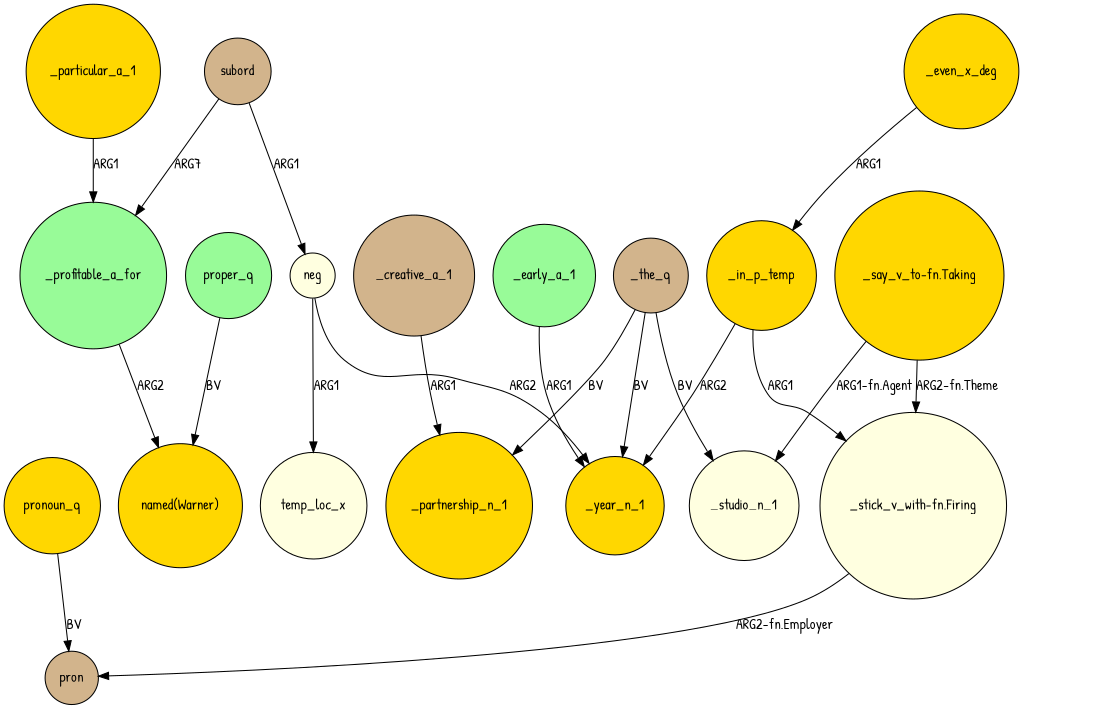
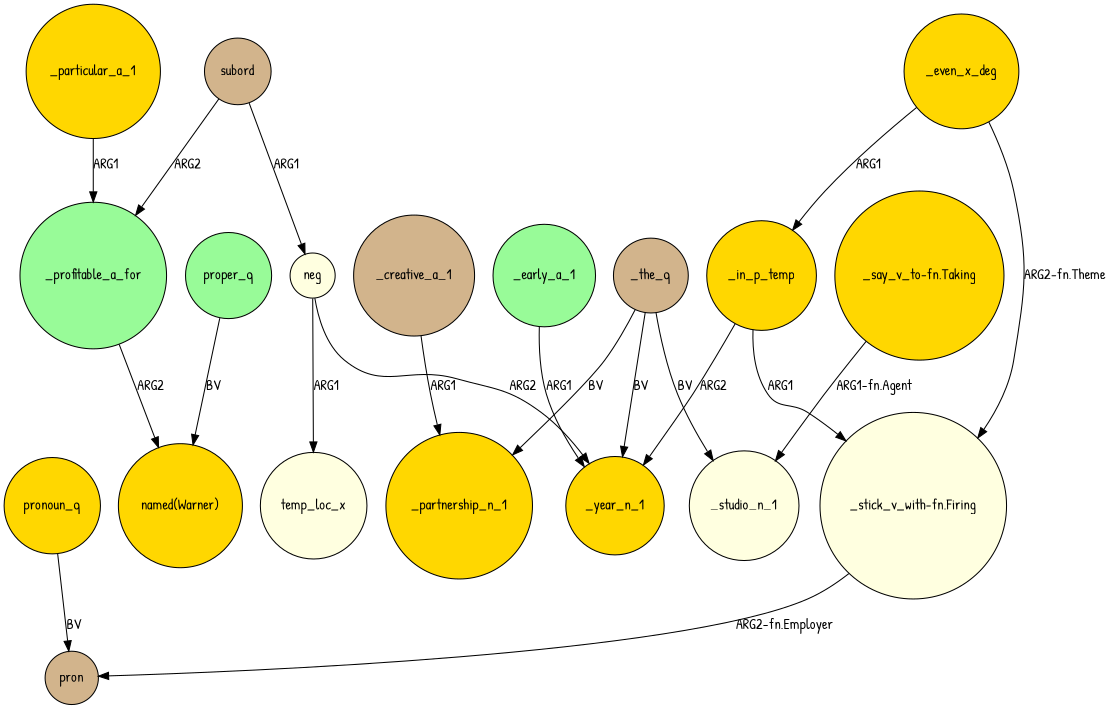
  digraph {
    fontname="Patrick Hand"
    node [fillcolor=gold fontname="Patrick Hand" shape=circle style=filled]
    edge [fontname="Patrick Hand"]
    "_stick_v_with-fn.Firing" [fillcolor=lightyellow]
    "_say_v_to-fn.Taking"
    _studio_n_1 [fillcolor=lightyellow]
    pron [fillcolor=tan]
    _profitable_a_for [fillcolor=palegreen]
    _particular_a_1
    "named(Warner)"
    neg [fillcolor=lightyellow]
    temp_loc_x [fillcolor=lightyellow]
    _year_n_1
    pronoun_q
    _in_p_temp
    _early_a_1 [fillcolor=palegreen]
    _the_q [fillcolor=tan]
    _partnership_n_1
    _creative_a_1 [fillcolor=tan]
    _even_x_deg
    proper_q [fillcolor=palegreen]
    subord [fillcolor=tan]
    "_stick_v_with-fn.Firing" -> pron [label="ARG2-fn.Employer"]
-   "_say_v_to-fn.Taking" -> "_stick_v_with-fn.Firing" [label="ARG2-fn.Theme"]
+   _even_x_deg -> "_stick_v_with-fn.Firing" [label="ARG2-fn.Theme"]
    "_say_v_to-fn.Taking" -> _studio_n_1 [label="ARG1-fn.Agent"]
    _profitable_a_for -> "named(Warner)" [label=ARG2]
    _particular_a_1 -> _profitable_a_for [label=ARG1]
    neg -> temp_loc_x [label=ARG1]
    neg -> _year_n_1 [label=ARG2]
    pronoun_q -> pron [label=BV]
    _in_p_temp -> "_stick_v_with-fn.Firing" [label=ARG1]
    _in_p_temp -> _year_n_1 [label=ARG2]
    _early_a_1 -> _year_n_1 [label=ARG1]
    _the_q -> _studio_n_1 [label=BV]
    _the_q -> _year_n_1 [label=BV]
    _the_q -> _partnership_n_1 [label=BV]
    _creative_a_1 -> _partnership_n_1 [label=ARG1]
    _even_x_deg -> _in_p_temp [label=ARG1]
    proper_q -> "named(Warner)" [label=BV]
-   subord -> _profitable_a_for [label=ARG7]
+   subord -> _profitable_a_for [label=ARG2]
    subord -> neg [label=ARG1]
  }
